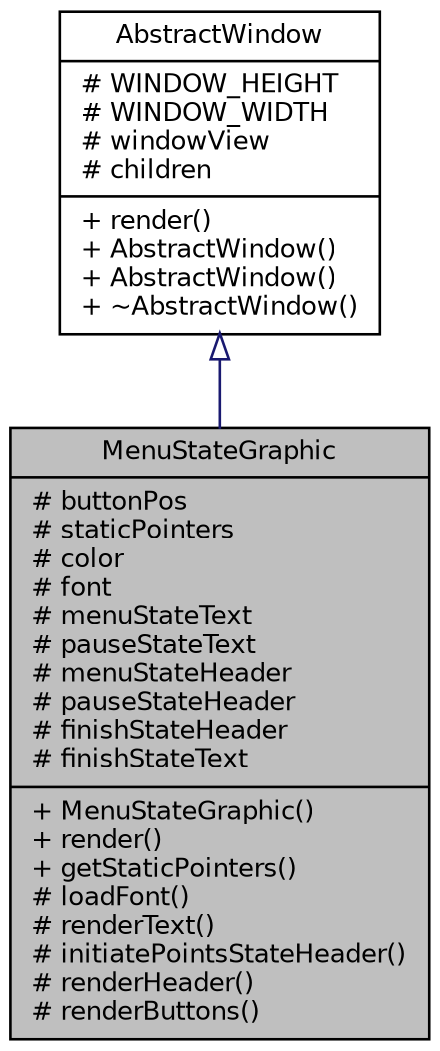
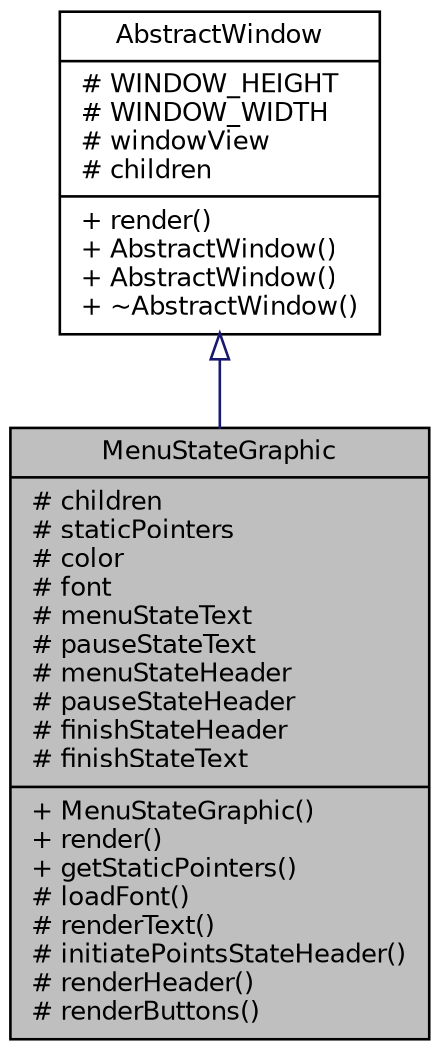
  digraph {
    node [color=black fontname=Helvetica fontsize=10 shape=record]
-   n1 [fillcolor=grey75 fontcolor=black height=0.2 label="{MenuStateGraphic\n|# buttonPos\l# staticPointers\l# color\l# font\l# menuStateText\l# pauseStateText\l# menuStateHeader\l# pauseStateHeader\l# finishStateHeader\l# finishStateText\l|+ MenuStateGraphic()\l+ render()\l+ getStaticPointers()\l# loadFont()\l# renderText()\l# initiatePointsStateHeader()\l# renderHeader()\l# renderButtons()\l}" style=filled width=0.4]
+   n1 [fillcolor=grey75 fontcolor=black height=0.2 label="{MenuStateGraphic\n|# children\l# staticPointers\l# color\l# font\l# menuStateText\l# pauseStateText\l# menuStateHeader\l# pauseStateHeader\l# finishStateHeader\l# finishStateText\l|+ MenuStateGraphic()\l+ render()\l+ getStaticPointers()\l# loadFont()\l# renderText()\l# initiatePointsStateHeader()\l# renderHeader()\l# renderButtons()\l}" style=filled width=0.4]
    n2 [height=0.2 label="{AbstractWindow\n|# WINDOW_HEIGHT\l# WINDOW_WIDTH\l# windowView\l# children\l|+ render()\l+ AbstractWindow()\l+ AbstractWindow()\l+ ~AbstractWindow()\l}" width=0.4]
    n2 -> n1 [arrowtail=onormal color=midnightblue dir=back fontname=Helvetica fontsize=10 labelfontname=Helvetica labelfontsize=10 style=solid]
  }
